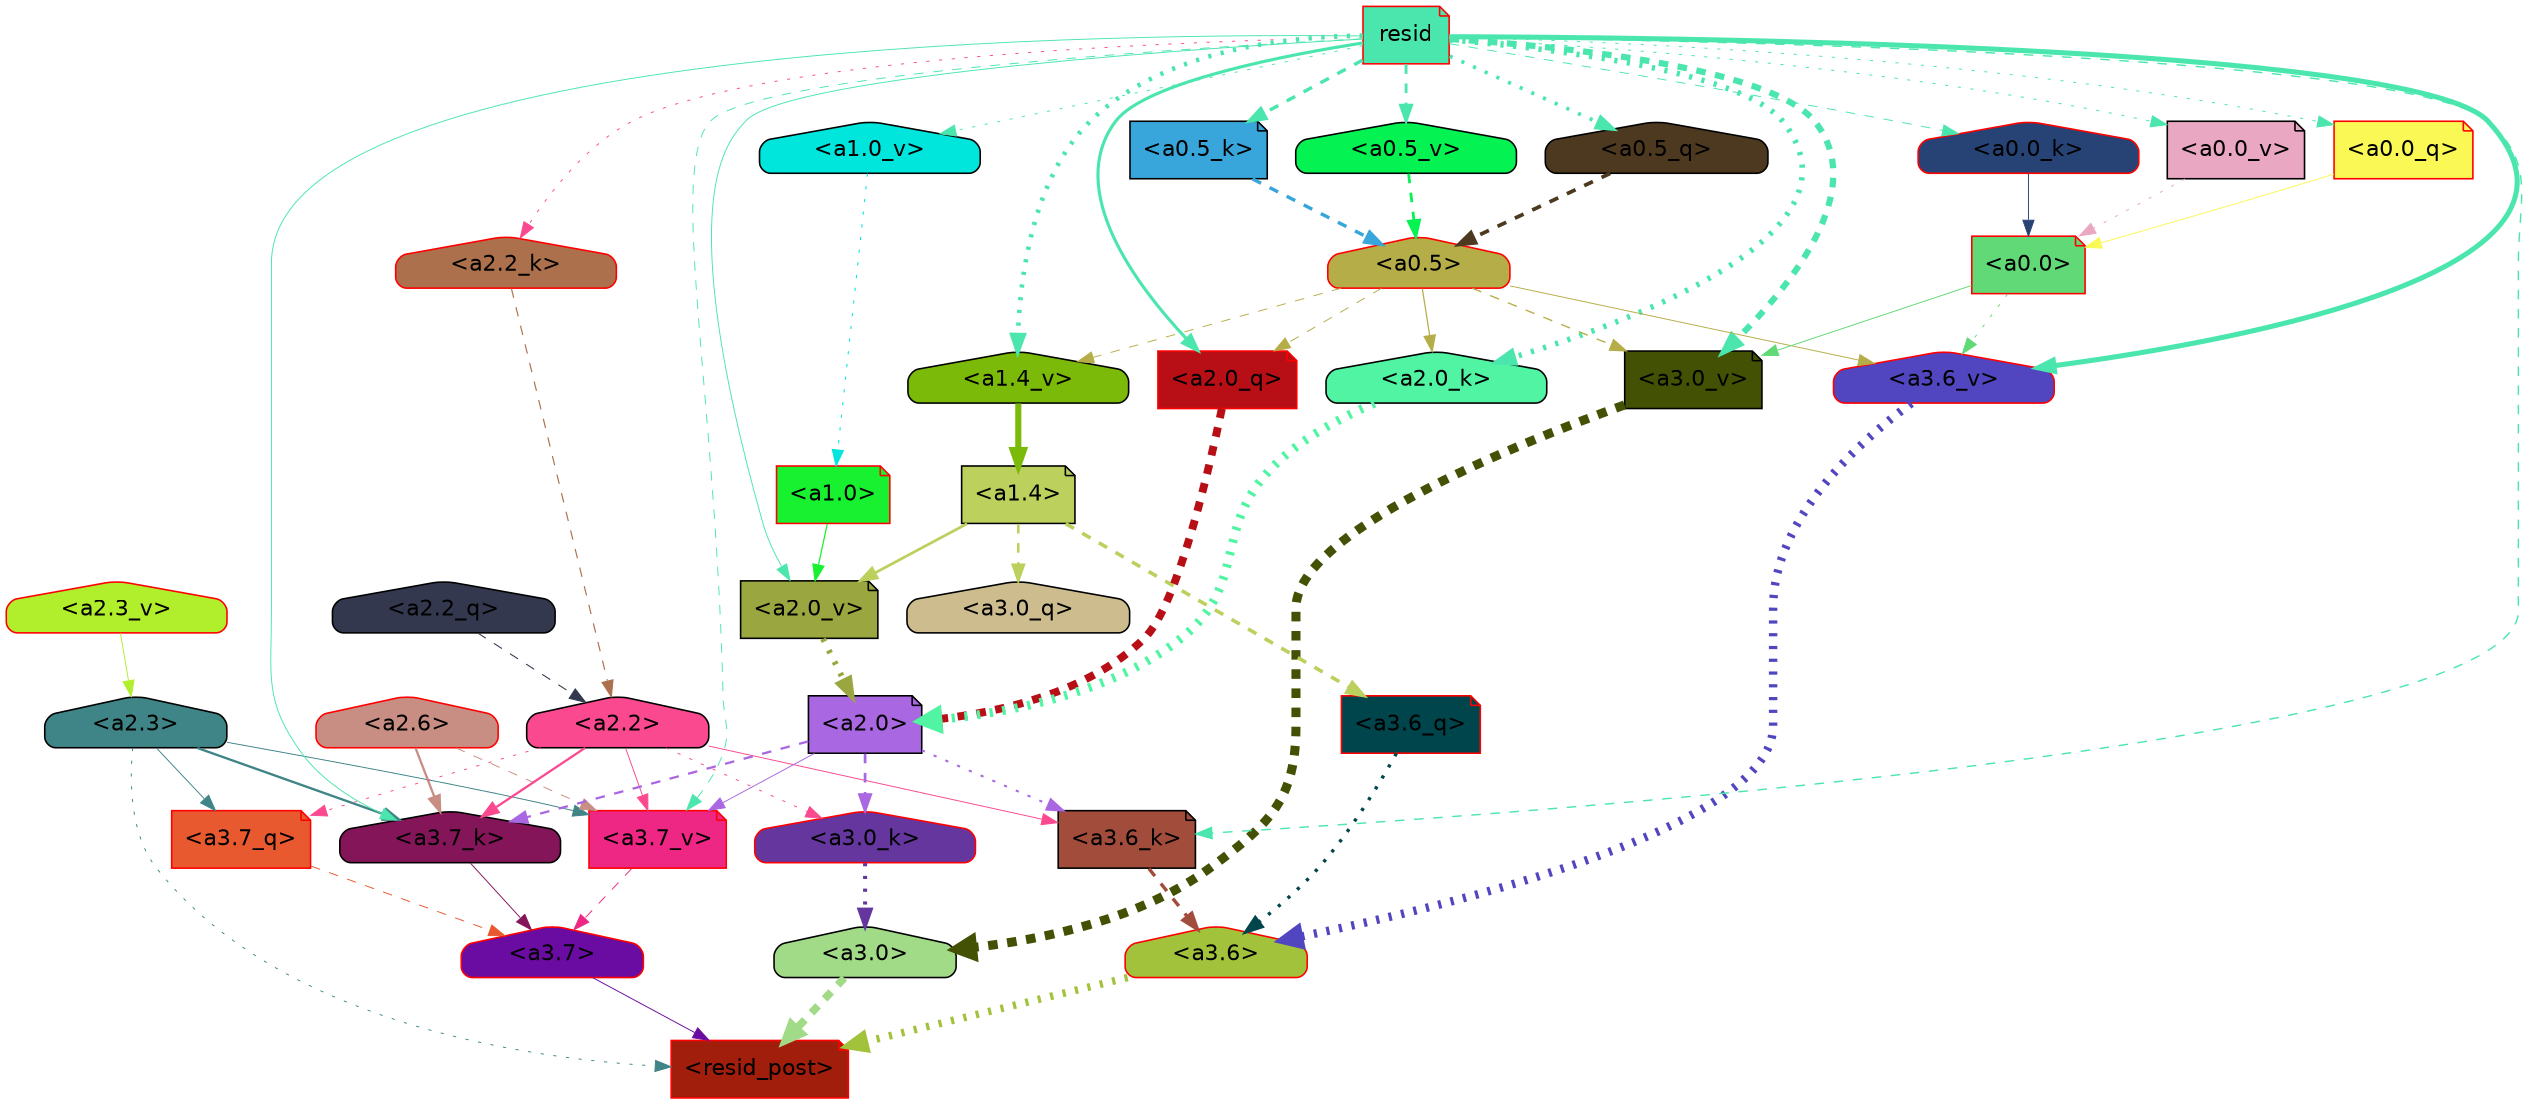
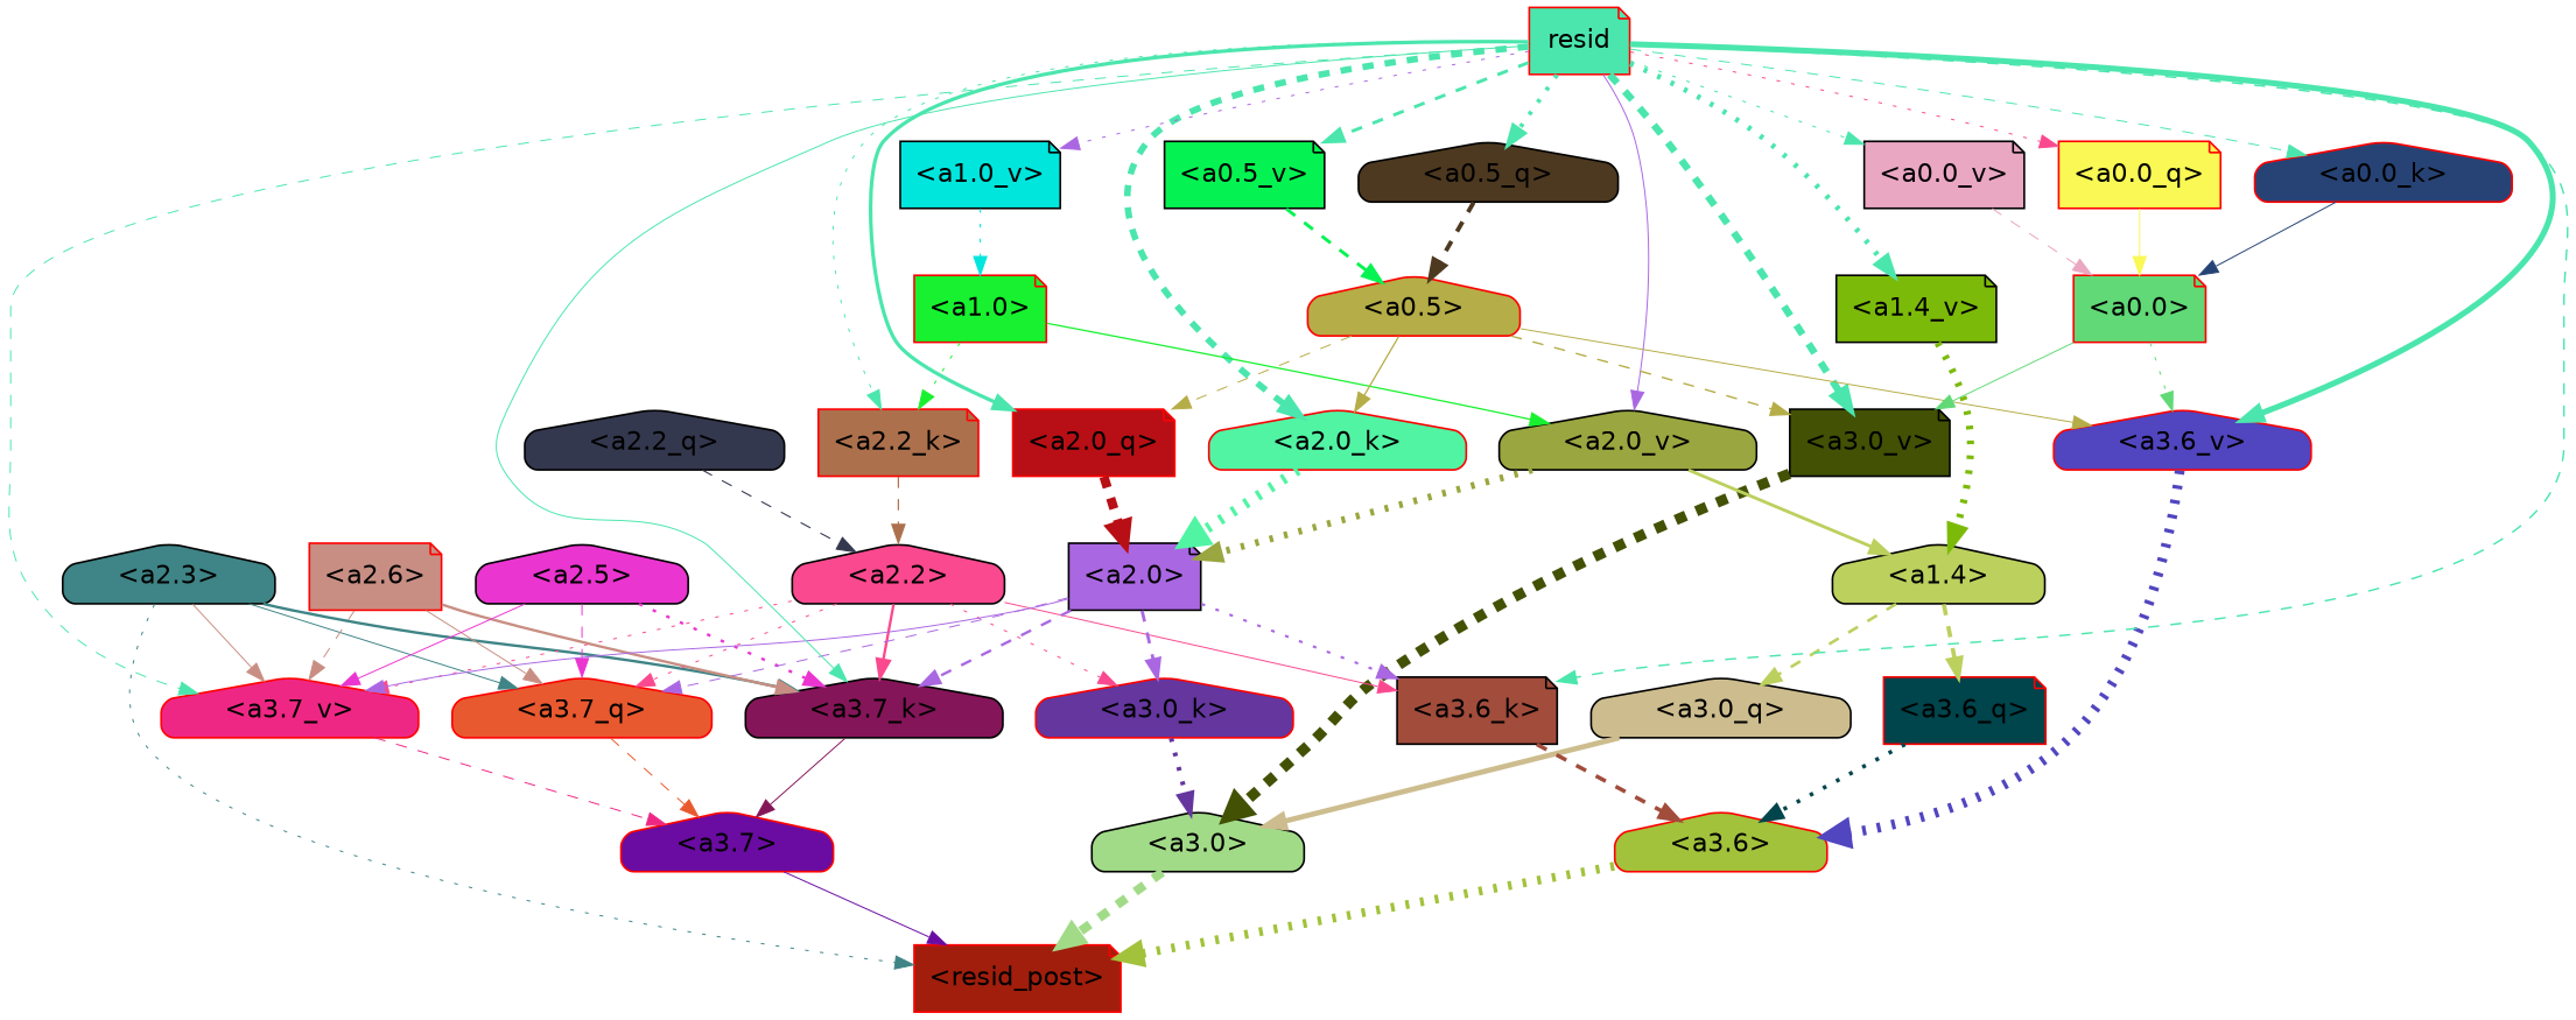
  strict digraph {
    splines=true
    node [color=black fontname=Helvetica shape=house style="filled, rounded"]
    edge [color="#4be6ad" penwidth=0.6 style=dashed]
    "<a3.7>" [color=red fillcolor="#6a0ca1"]
    "<resid_post>" [color=red fillcolor="#a11e0c" shape=note]
    "<a3.6>" [color=red fillcolor="#a2c23b"]
    "<a3.0>" [fillcolor="#a2db88"]
    "<a2.3>" [fillcolor="#3f8486"]
-   "<a3.7_q>" [color=red fillcolor="#e8592f" shape=note]
+   "<a3.7_q>" [color=red fillcolor="#e8592f"]
    "<a3.7_k>" [fillcolor="#851559"]
-   "<a3.7_v>" [color=red fillcolor="#ef2784" shape=note]
+   "<a3.7_v>" [color=red fillcolor="#ef2784"]
    "<a3.6_q>" [color=red fillcolor="#00444c" shape=note]
    "<a3.0_q>" [fillcolor="#cdbd8e"]
    "<a3.6_k>" [fillcolor="#a24c3c" shape=note]
    "<a3.0_k>" [color=red fillcolor="#64369e"]
    "<a3.6_v>" [color=red fillcolor="#5145c0"]
    "<a3.0_v>" [fillcolor="#425104" shape=note]
-   "<a2.6>" [color=red fillcolor="#c88e83"]
+   "<a2.6>" [color=red fillcolor="#c88e83" shape=note]
+   "<a2.5>" [fillcolor="#ea35d0"]
    "<a2.2>" [fillcolor="#fa498f"]
    "<a2.0>" [fillcolor="#aa67e2" shape=note]
-   "<a1.4>" [fillcolor="#bcd05e" shape=note]
-   "<a2.0_v>" [fillcolor="#9aa63f" shape=note]
+   "<a1.4>" [fillcolor="#bcd05e"]
+   "<a2.0_v>" [fillcolor="#9aa63f"]
    n21 [color=red fillcolor="#4be6ad" label=resid shape=note]
    "<a2.0_q>" [color=red fillcolor="#b70f15" shape=note]
-   "<a2.2_k>" [color=red fillcolor="#ac704d"]
-   "<a2.0_k>" [fillcolor="#51f4a3"]
-   "<a1.4_v>" [fillcolor="#7cba0a"]
-   "<a1.0_v>" [fillcolor="#00e6dd"]
+   "<a2.2_k>" [color=red fillcolor="#ac704d" shape=note]
+   "<a2.0_k>" [color=red fillcolor="#51f4a3"]
+   "<a1.4_v>" [fillcolor="#7cba0a" shape=note]
+   "<a1.0_v>" [fillcolor="#00e6dd" shape=note]
    "<a0.5_q>" [fillcolor="#4d3920"]
    "<a0.0_q>" [color=red fillcolor="#f9f854" shape=note]
-   "<a0.5_k>" [fillcolor="#38a6db" shape=note]
    "<a0.0_k>" [color=red fillcolor="#274375"]
-   "<a0.5_v>" [fillcolor="#05f352"]
+   "<a0.5_v>" [fillcolor="#05f352" shape=note]
    "<a0.0_v>" [fillcolor="#eaa7c2" shape=note]
    "<a1.0>" [color=red fillcolor="#18f12f" shape=note]
    "<a0.5>" [color=red fillcolor="#b5ad47"]
    "<a0.0>" [color=red fillcolor="#61d976" shape=note]
    "<a2.2_q>" [fillcolor="#34384e"]
-   "<a2.3_v>" [color=red fillcolor="#b1ef2d"]
    "<a3.7>" -> "<resid_post>" [color="#6a0ca1" style=bold]
    "<a3.6>" -> "<resid_post>" [color="#a2c23b" penwidth=4.746312499046326 style=dotted]
    "<a3.0>" -> "<resid_post>" [color="#a2db88" penwidth=4.896343111991882]
    "<a2.3>" -> "<resid_post>" [color="#3f8486" style=dotted]
    "<a2.3>" -> "<a3.7_q>" [color="#3f8486" style=bold]
    "<a2.3>" -> "<a3.7_k>" [color="#3f8486" penwidth=1.467104621231556 style=bold]
-   "<a2.3>" -> "<a3.7_v>" [color="#3f8486" style=bold]
+   "<a2.3>" -> "<a3.7_v>" [color="#c88e83" style=bold]
    "<a3.7_q>" -> "<a3.7>" [color="#e8592f"]
    "<a3.7_k>" -> "<a3.7>" [color="#851559" style=bold]
    "<a3.7_v>" -> "<a3.7>" [color="#ef2784"]
    "<a3.6_q>" -> "<a3.6>" [color="#00444c" penwidth=2.160832464694977 style=dotted]
+   "<a3.0_q>" -> "<a3.0>" [color="#cdbd8e" penwidth=2.870753765106201 style=bold]
    "<a3.6_k>" -> "<a3.6>" [color="#a24c3c" penwidth=2.13908451795578]
    "<a3.0_k>" -> "<a3.0>" [color="#64369e" penwidth=2.520303964614868 style=dotted]
    "<a3.6_v>" -> "<a3.6>" [color="#5145c0" penwidth=5.297133803367615 style=dotted]
    "<a3.0_v>" -> "<a3.0>" [color="#425104" penwidth=5.680712580680847]
+   "<a2.6>" -> "<a3.7_q>" [color="#c88e83" style=bold]
    "<a2.6>" -> "<a3.7_k>" [color="#c88e83" penwidth=1.4453159049153328 style=bold]
    "<a2.6>" -> "<a3.7_v>" [color="#c88e83"]
+   "<a2.5>" -> "<a3.7_q>" [color="#ea35d0"]
+   "<a2.5>" -> "<a3.7_k>" [color="#ea35d0" penwidth=1.4526091292500496 style=dotted]
+   "<a2.5>" -> "<a3.7_v>" [color="#ea35d0" style=bold]
    "<a2.2>" -> "<a3.7_q>" [color="#fa498f" style=dotted]
    "<a2.2>" -> "<a3.7_k>" [color="#fa498f" penwidth=1.4310357049107552 style=bold]
-   "<a2.2>" -> "<a3.7_v>" [color="#fa498f" style=bold]
+   "<a2.2>" -> "<a3.7_v>" [color="#fa498f" style=dotted]
    "<a2.2>" -> "<a3.6_k>" [color="#fa498f" style=bold]
    "<a2.2>" -> "<a3.0_k>" [color="#fa498f" style=dotted]
+   "<a2.0>" -> "<a3.7_q>" [color="#aa67e2"]
    "<a2.0>" -> "<a3.7_k>" [color="#aa67e2" penwidth=1.4314699843525887]
    "<a2.0>" -> "<a3.7_v>" [color="#aa67e2" style=bold]
    "<a2.0>" -> "<a3.6_k>" [color="#aa67e2" penwidth=1.2950235605239868 style=dotted]
    "<a2.0>" -> "<a3.0_k>" [color="#aa67e2" penwidth=1.712992787361145]
    "<a1.4>" -> "<a3.6_q>" [color="#bcd05e" penwidth=2.2719132900238037]
    "<a1.4>" -> "<a3.0_q>" [color="#bcd05e" penwidth=1.5932877659797668]
-   "<a1.4>" -> "<a2.0_v>" [color="#bcd05e" penwidth=1.7291951477527618 style=bold]
+   "<a2.0_v>" -> "<a1.4>" [color="#bcd05e" penwidth=1.7291951477527618 style=bold]
    "<a2.0_v>" -> "<a2.0>" [color="#9aa63f" penwidth=3.7102378383278847 style=dotted]
    n21 -> "<a3.7_k>" [style=bold]
    n21 -> "<a3.7_v>"
    n21 -> "<a3.6_k>" [penwidth=0.891706109046936]
    n21 -> "<a3.6_v>" [penwidth=3.1766927242279053 style=bold]
    n21 -> "<a3.0_v>" [penwidth=3.9005755856633186]
-   n21 -> "<a2.0_v>" [style=bold]
+   n21 -> "<a2.0_v>" [color="#aa67e2" style=bold]
    n21 -> "<a2.0_q>" [penwidth=1.9666987657546997 style=bold]
-   n21 -> "<a2.2_k>" [color="#fa498f" style=dotted]
-   n21 -> "<a2.0_k>" [penwidth=3.5067105293273926 style=dotted]
+   n21 -> "<a2.2_k>" [style=dotted]
+   n21 -> "<a2.0_k>" [penwidth=3.5067105293273926]
    n21 -> "<a1.4_v>" [penwidth=2.921818971633911 style=dotted]
-   n21 -> "<a1.0_v>" [style=dotted]
+   n21 -> "<a1.0_v>" [color="#aa67e2" style=dotted]
    n21 -> "<a0.5_q>" [penwidth=2.3498703241348267 style=dotted]
-   n21 -> "<a0.0_q>" [style=dotted]
-   n21 -> "<a0.5_k>" [penwidth=2.1505026817321777]
+   n21 -> "<a0.0_q>" [color="#fa498f" style=dotted]
    n21 -> "<a0.0_k>"
    n21 -> "<a0.5_v>" [penwidth=1.7693885564804077]
    n21 -> "<a0.0_v>" [penwidth=0.6300246715545654 style=dotted]
    "<a2.0_q>" -> "<a2.0>" [color="#b70f15" penwidth=4.966194009408355]
    "<a2.2_k>" -> "<a2.2>" [color="#ac704d" penwidth=0.7399393804371357]
    "<a2.0_k>" -> "<a2.0>" [color="#51f4a3" penwidth=5.5817058570683 style=dotted]
-   "<a1.4_v>" -> "<a1.4>" [color="#7cba0a" penwidth=3.84571635723114 style=bold]
+   "<a1.4_v>" -> "<a1.4>" [color="#7cba0a" penwidth=3.84571635723114 style=dotted]
    "<a1.0_v>" -> "<a1.0>" [color="#00e6dd" penwidth=0.6638844013214111 style=dotted]
    "<a0.5_q>" -> "<a0.5>" [color="#4d3920" penwidth=2.3498679399490356]
    "<a0.0_q>" -> "<a0.0>" [color="#f9f854" style=""]
-   "<a0.5_k>" -> "<a0.5>" [color="#38a6db" penwidth=2.1505037546157837]
    "<a0.0_k>" -> "<a0.0>" [color="#274375" style=bold]
    "<a0.5_v>" -> "<a0.5>" [color="#05f352" penwidth=1.769389271736145]
-   "<a0.0_v>" -> "<a0.0>" [color="#eaa7c2" penwidth=0.6300240755081177 style=dotted]
+   "<a0.0_v>" -> "<a0.0>" [color="#eaa7c2" penwidth=0.6300240755081177]
    "<a1.0>" -> "<a2.0_v>" [color="#18f12f" penwidth=0.7823128998279572 style=bold]
+   "<a1.0>" -> "<a2.2_k>" [color="#18f12f" style=dotted]
    "<a0.5>" -> "<a3.6_v>" [color="#b5ad47" style=bold]
    "<a0.5>" -> "<a3.0_v>" [color="#b5ad47" penwidth=0.8493617177009583]
    "<a0.5>" -> "<a2.0_q>" [color="#b5ad47"]
    "<a0.5>" -> "<a2.0_k>" [color="#b5ad47" penwidth=0.7897228002548218 style=bold]
-   "<a0.5>" -> "<a1.4_v>" [color="#b5ad47"]
    "<a0.0>" -> "<a3.6_v>" [color="#61d976" style=dotted]
    "<a0.0>" -> "<a3.0_v>" [color="#61d976" style=bold]
    "<a2.2_q>" -> "<a2.2>" [color="#34384e" penwidth=0.6677633281797171]
-   "<a2.3_v>" -> "<a2.3>" [color="#b1ef2d" style=bold]
  }
